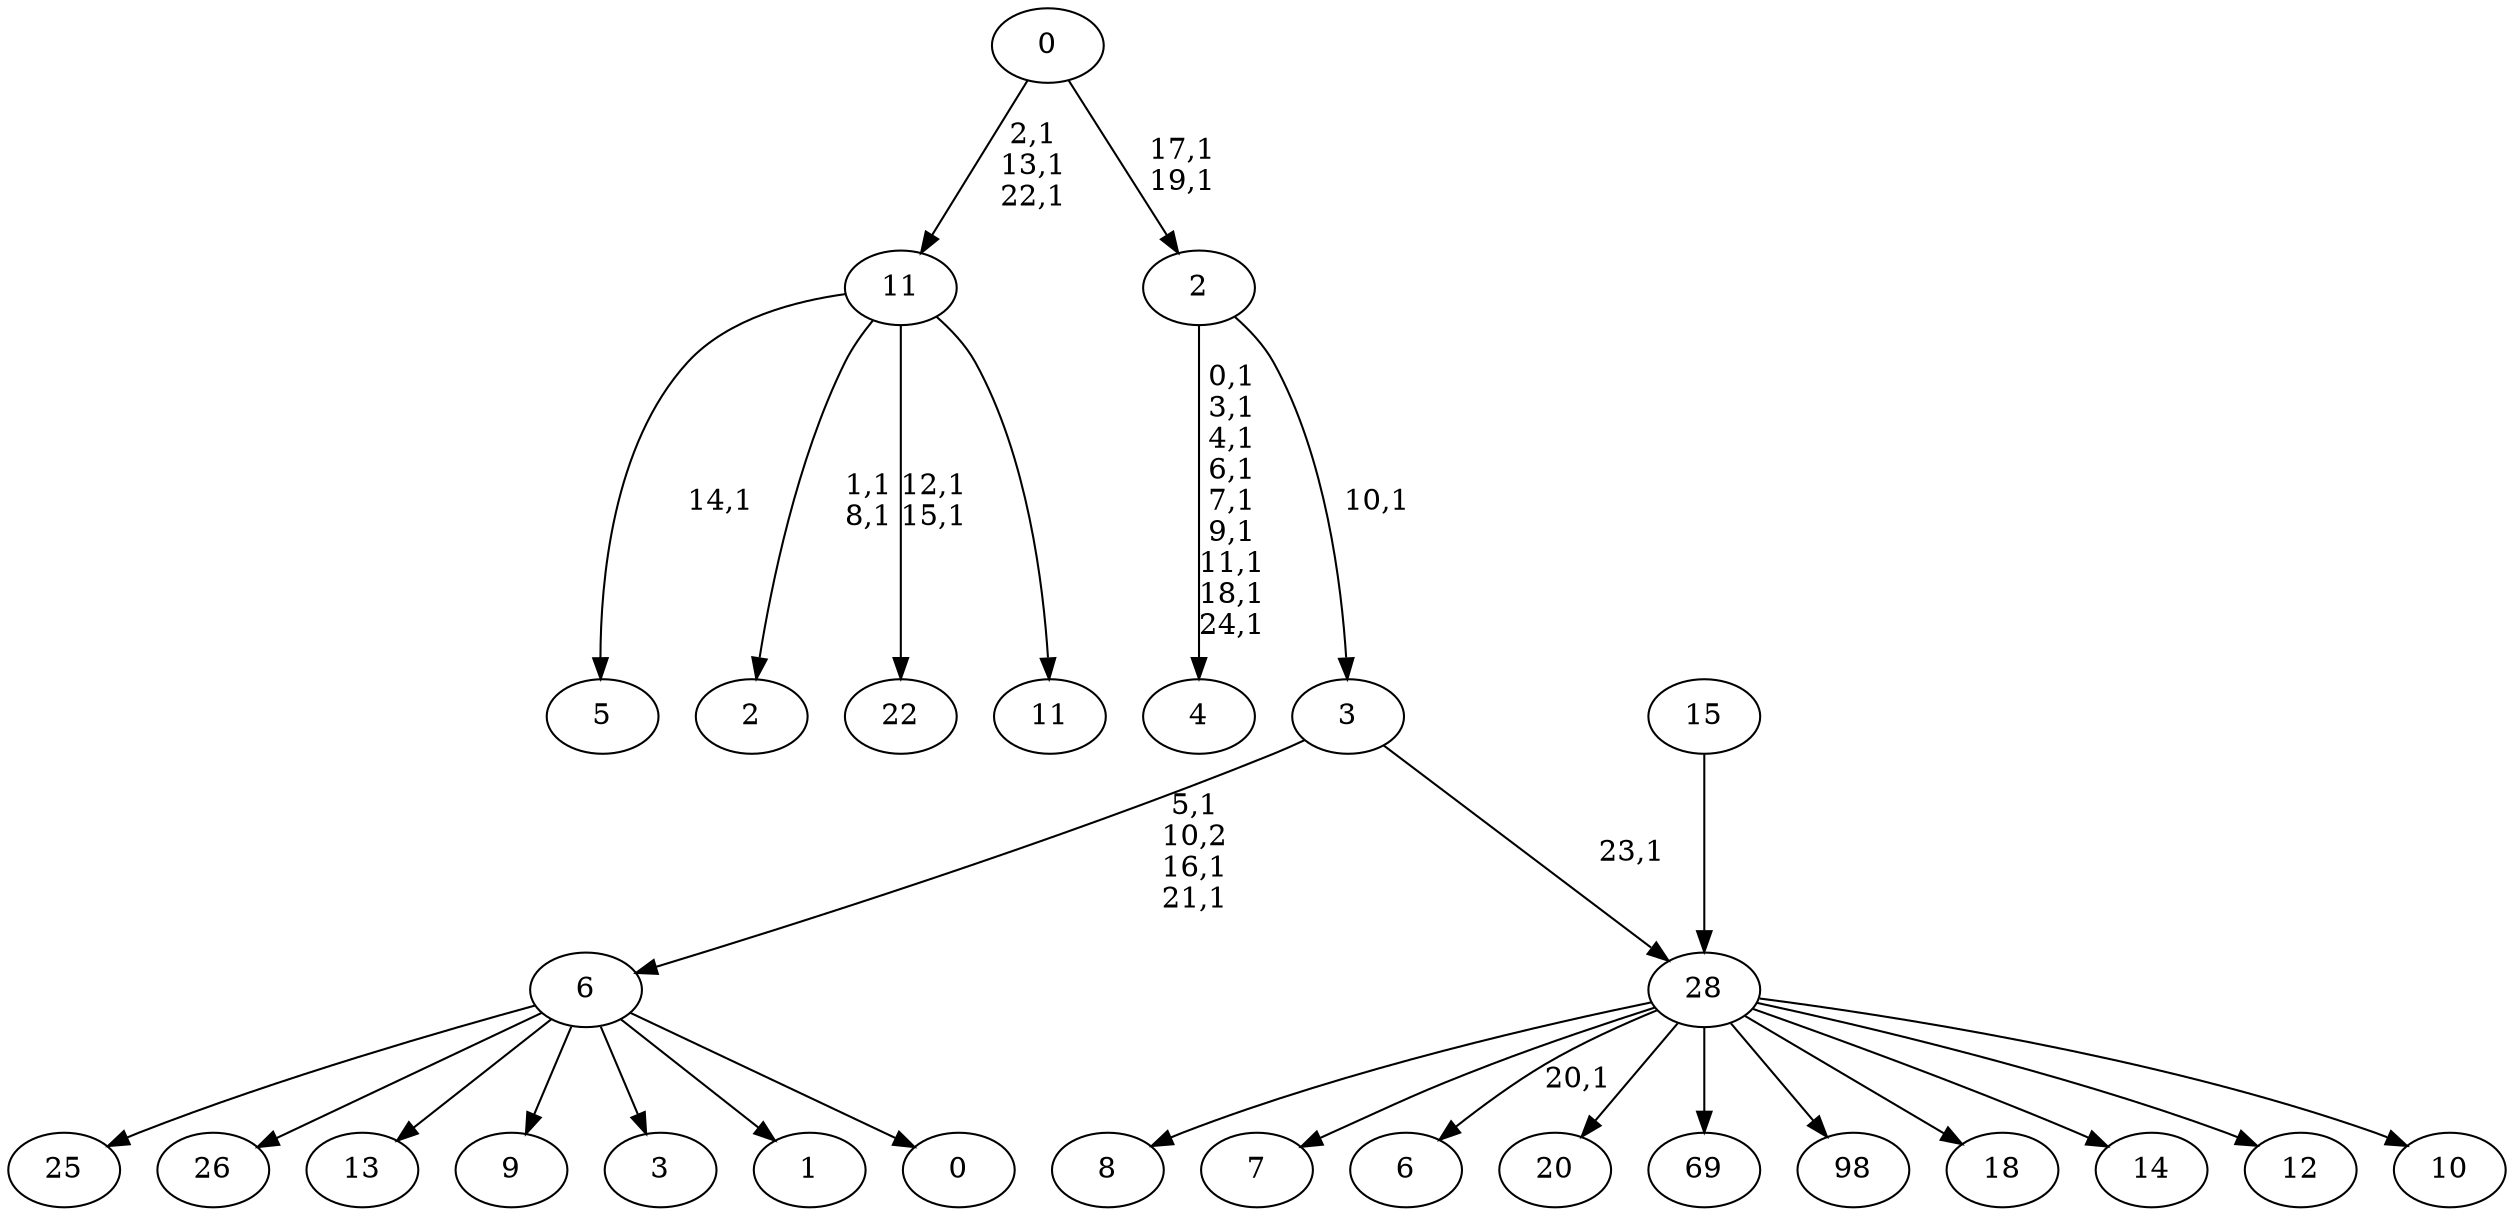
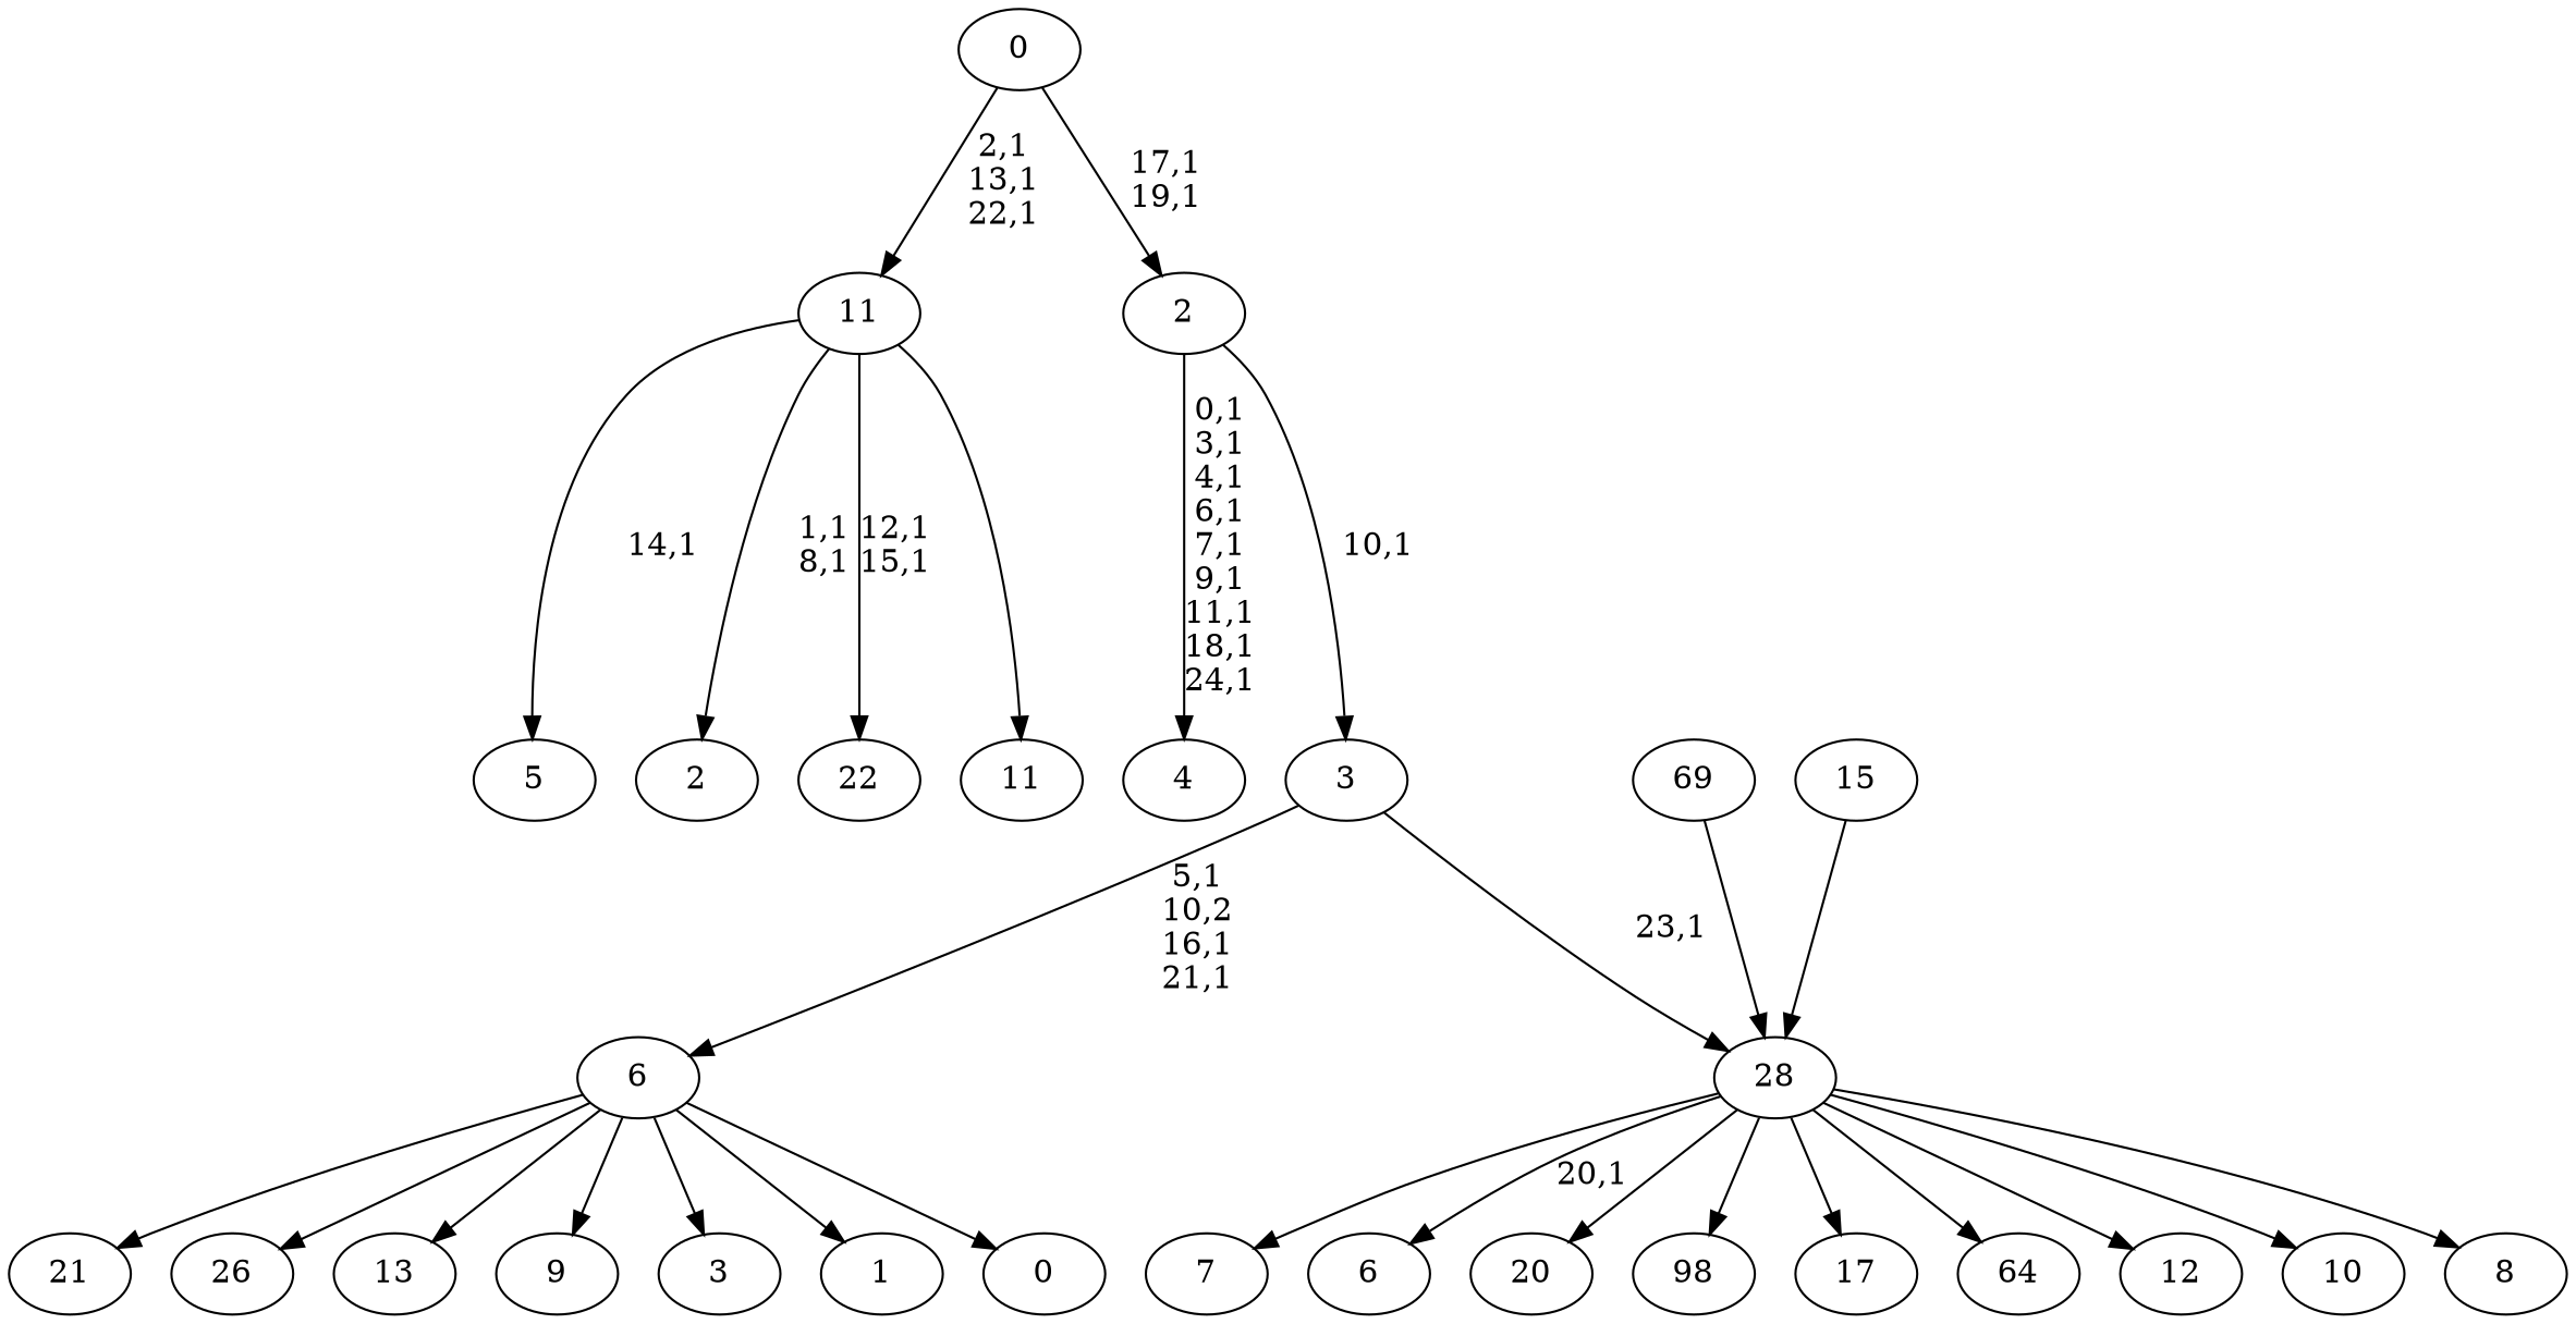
  digraph {
    n1 [label=22]
-   n2 [label=25]
+   n2 [label=21]
    n3 [label=20]
    n4 [label=69]
    n5 [label=98]
-   n6 [label=18]
+   n6 [label=17]
    n7 [label=26]
    n8 [label=15]
    28
-   n10 [label=14]
+   n10 [label=64]
    n11 [label=13]
    n12 [label=12]
    n13 [label=11]
    n14 [label=10]
    n15 [label=9]
    n16 [label=8]
    n17 [label=7]
    n18 [label=6]
    n19 [label=5]
    n20 [label=4]
    n21 [label=3]
    n22 [label=2]
    11
    n24 [label=1]
    n25 [label=0]
    6
    3
    2
    0
    n8 -> 28
    28 -> n3
-   28 -> n4
+   n4 -> 28
    28 -> n5
    28 -> n6
    28 -> n10
    28 -> n12
    28 -> n14
    28 -> n16
    28 -> n17
    28 -> n18 [label="20,1"]
    11 -> n1 [label="12,1\n15,1"]
    11 -> n13
    11 -> n19 [label="14,1"]
    11 -> n22 [label="1,1\n8,1"]
    6 -> n2
    6 -> n7
    6 -> n11
    6 -> n15
    6 -> n21
    6 -> n24
    6 -> n25
    3 -> 28 [label="23,1"]
    3 -> 6 [label="5,1\n10,2\n16,1\n21,1"]
    2 -> n20 [label="0,1\n3,1\n4,1\n6,1\n7,1\n9,1\n11,1\n18,1\n24,1"]
    2 -> 3 [label="10,1"]
    0 -> 11 [label="2,1\n13,1\n22,1"]
    0 -> 2 [label="17,1\n19,1"]
  }
